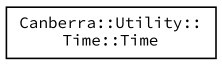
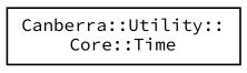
  digraph {
    rankdir=TB
    fontname="Source Code Pro"
-   n1 [color=black fillcolor=white fontname="Source Code Pro" fontsize=10 height=0.2 label="Canberra::Utility::\lTime::Time" shape=record style=filled width=0.4]
+   n1 [color=black fillcolor=white fontname="Source Code Pro" fontsize=10 height=0.2 label="Canberra::Utility::\lCore::Time" shape=record style=filled width=0.4]
  }
